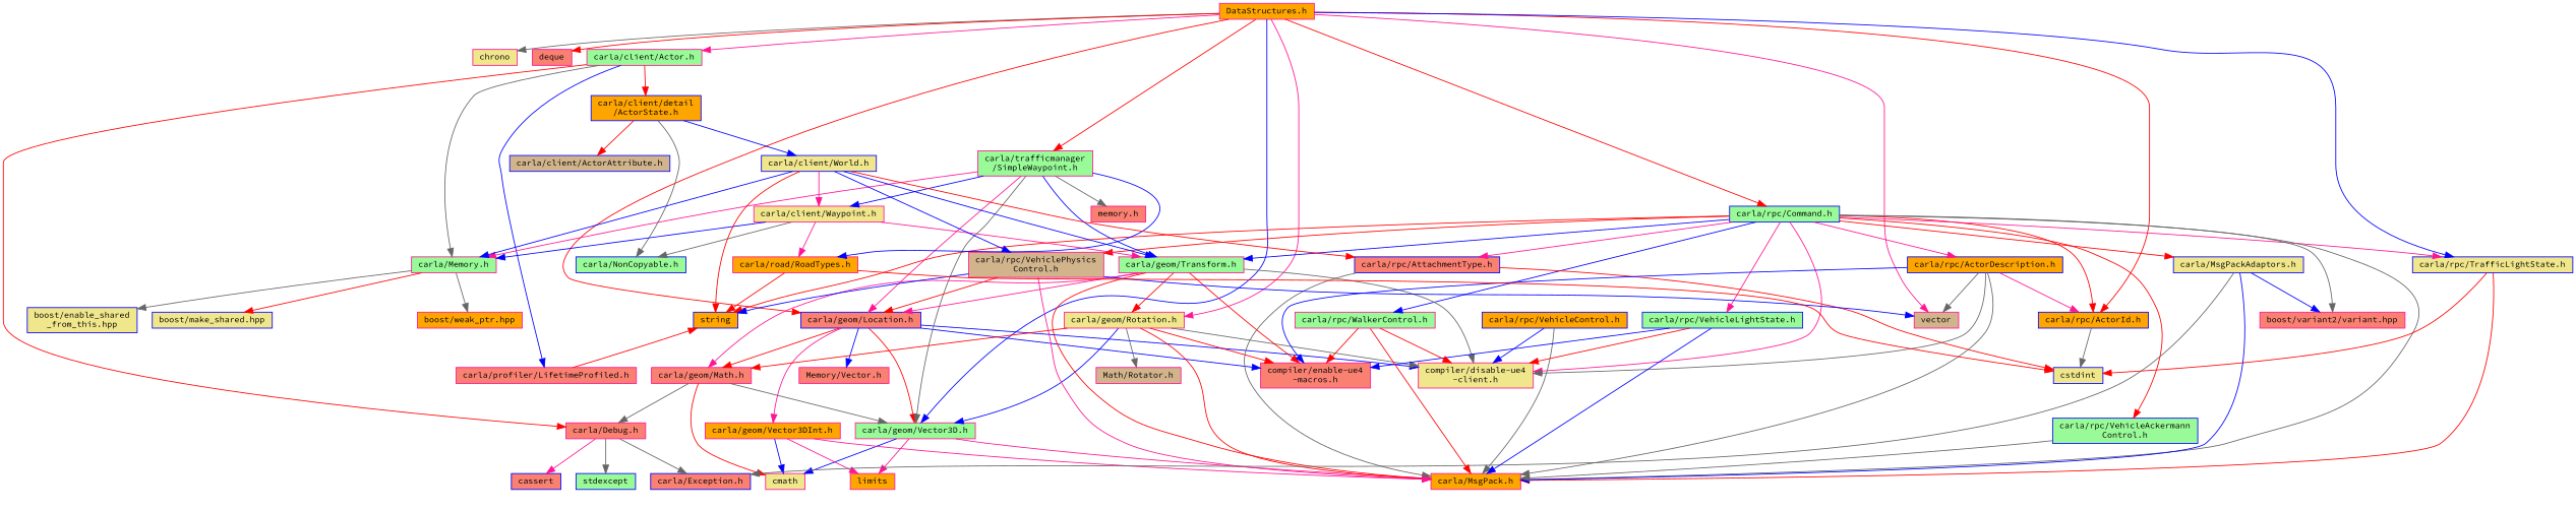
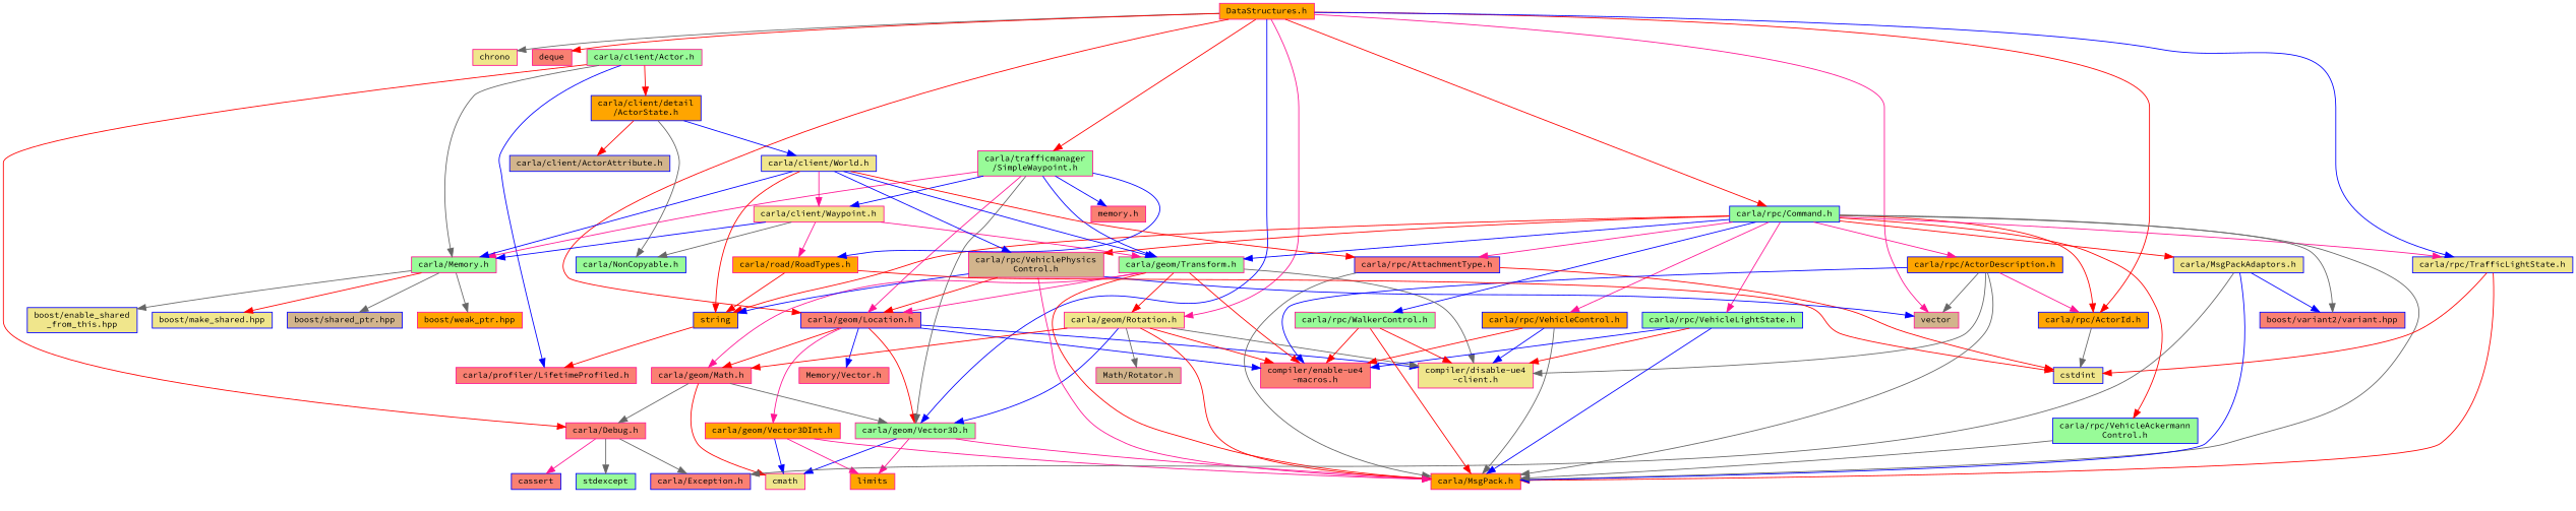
  digraph {
    fontname="Source Code Pro"
    node [color=deeppink fillcolor=salmon fontname="Source Code Pro" fontsize=10 shape=box style=filled]
    edge [color=red fontname="Source Code Pro" fontsize=10 labelfontname=Helvetica labelfontsize=10 style=solid]
    n1 [fillcolor=orange fontcolor=black height=0.2 label="DataStructures.h" width=0.4]
    n2 [fillcolor=khaki height=0.2 label=chrono width=0.4]
    n3 [height=0.2 label=deque width=0.4]
    n4 [fillcolor=tan height=0.2 label=vector width=0.4]
    n5 [fillcolor=palegreen height=0.2 label="carla/client/Actor.h" width=0.4]
    n6 [color=blue height=0.2 label="carla/geom/Location.h" width=0.4]
    n7 [fillcolor=palegreen height=0.2 label="carla/geom/Vector3D.h" width=0.4]
    n8 [fillcolor=khaki height=0.2 label="carla/geom/Rotation.h" width=0.4]
    n9 [color=blue fillcolor=orange height=0.2 label="carla/rpc/ActorId.h" width=0.4]
    n10 [color=blue fillcolor=palegreen height=0.2 label="carla/rpc/Command.h" width=0.4]
    n11 [color=blue fillcolor=khaki height=0.2 label="carla/rpc/TrafficLightState.h" width=0.4]
    n12 [fillcolor=palegreen height=0.2 label="carla/trafficmanager\l/SimpleWaypoint.h" width=0.4]
    n13 [height=0.2 label="carla/Debug.h" width=0.4]
    n14 [fillcolor=palegreen height=0.2 label="carla/Memory.h" width=0.4]
    n15 [color=blue fillcolor=orange height=0.2 label="carla/client/detail\l/ActorState.h" width=0.4]
    n16 [height=0.2 label="carla/profiler/LifetimeProfiled.h" width=0.4]
    n17 [height=0.2 label="carla/geom/Math.h" width=0.4]
    n18 [height=0.2 label="compiler/enable-ue4\l-macros.h" width=0.4]
    n19 [fillcolor=khaki height=0.2 label="compiler/disable-ue4\l-client.h" width=0.4]
    n20 [fillcolor=orange height=0.2 label="carla/geom/Vector3DInt.h" width=0.4]
    n21 [height=0.2 label="Memory/Vector.h" width=0.4]
    n22 [fillcolor=orange height=0.2 label="carla/MsgPack.h" width=0.4]
    n23 [fillcolor=khaki height=0.2 label=cmath width=0.4]
    n24 [fillcolor=orange height=0.2 label=limits width=0.4]
    n25 [fillcolor=tan height=0.2 label="Math/Rotator.h" width=0.4]
    n26 [color=blue fillcolor=khaki height=0.2 label=cstdint width=0.4]
    n27 [fillcolor=palegreen height=0.2 label="carla/geom/Transform.h" width=0.4]
    n28 [color=blue fillcolor=orange height=0.2 label=string width=0.4]
    n29 [color=blue height=0.2 label="carla/rpc/AttachmentType.h" width=0.4]
    n30 [fillcolor=tan height=0.2 label="carla/rpc/VehiclePhysics\lControl.h" width=0.4]
    n31 [color=blue fillcolor=khaki height=0.2 label="carla/MsgPackAdaptors.h" width=0.4]
-   n32 [height=0.2 label="boost/variant2/variant.hpp" width=0.4]
+   n32 [color=blue height=0.2 label="boost/variant2/variant.hpp" width=0.4]
    n33 [color=blue fillcolor=orange height=0.2 label="carla/rpc/ActorDescription.h" width=0.4]
    n34 [color=blue fillcolor=palegreen height=0.2 label="carla/rpc/VehicleAckermann\lControl.h" width=0.4]
    n35 [color=blue fillcolor=orange height=0.2 label="carla/rpc/VehicleControl.h" width=0.4]
    n36 [color=blue fillcolor=palegreen height=0.2 label="carla/rpc/VehicleLightState.h" width=0.4]
    n37 [fillcolor=palegreen height=0.2 label="carla/rpc/WalkerControl.h" width=0.4]
    n38 [fillcolor=khaki height=0.2 label="carla/client/Waypoint.h" width=0.4]
    n39 [fillcolor=orange height=0.2 label="carla/road/RoadTypes.h" width=0.4]
    n40 [height=0.2 label="memory.h" width=0.4]
    n41 [color=blue height=0.2 label="carla/Exception.h" width=0.4]
    n42 [color=blue fillcolor=palegreen height=0.2 label=stdexcept width=0.4]
    n43 [color=blue height=0.2 label=cassert width=0.4]
    n44 [color=blue fillcolor=khaki height=0.2 label="boost/enable_shared\l_from_this.hpp" width=0.4]
    n45 [color=blue fillcolor=khaki height=0.2 label="boost/make_shared.hpp" width=0.4]
+   n46 [color=blue fillcolor=tan height=0.2 label="boost/shared_ptr.hpp" width=0.4]
    n47 [fillcolor=orange height=0.2 label="boost/weak_ptr.hpp" width=0.4]
    n48 [color=blue fillcolor=palegreen height=0.2 label="carla/NonCopyable.h" width=0.4]
    n49 [color=blue fillcolor=khaki height=0.2 label="carla/client/World.h" width=0.4]
    n50 [color=blue fillcolor=tan height=0.2 label="carla/client/ActorAttribute.h" width=0.4]
    n1 -> n2 [color=gray40]
    n1 -> n3
    n1 -> n4 [color=deeppink]
-   n1 -> n5 [color=deeppink]
    n1 -> n6
    n1 -> n7 [color=blue]
    n1 -> n8 [color=deeppink]
    n1 -> n9
    n1 -> n10
    n1 -> n11 [color=blue]
    n1 -> n12
    n5 -> n13
    n5 -> n14 [color=gray40]
    n5 -> n15
    n5 -> n16 [color=blue]
    n6 -> n7
    n6 -> n17
    n6 -> n18 [color=blue]
    n6 -> n19 [color=blue]
    n6 -> n20 [color=deeppink]
    n6 -> n21 [color=blue]
    n7 -> n22 [color=deeppink]
    n7 -> n23 [color=blue]
    n7 -> n24 [color=deeppink]
    n8 -> n7 [color=blue]
    n8 -> n17
    n8 -> n18
    n8 -> n19 [color=gray40]
    n8 -> n22
    n8 -> n25 [color=gray40]
    n9 -> n26 [color=gray40]
    n10 -> n9
    n10 -> n11 [color=deeppink]
    n10 -> n22 [color=gray40]
    n10 -> n27 [color=blue]
    n10 -> n28
    n10 -> n29 [color=deeppink]
    n10 -> n30
    n10 -> n31
    n10 -> n32 [color=gray40]
    n10 -> n33 [color=deeppink]
    n10 -> n34
-   n10 -> n19 [color=deeppink]
+   n10 -> n35 [color=deeppink]
    n10 -> n36 [color=deeppink]
    n10 -> n37 [color=blue]
    n11 -> n22
    n11 -> n26
    n12 -> n6 [color=deeppink]
    n12 -> n7 [color=gray40]
    n12 -> n14 [color=deeppink]
    n12 -> n27 [color=blue]
    n12 -> n38 [color=blue]
    n12 -> n39 [color=blue]
-   n12 -> n40 [color=gray40]
+   n12 -> n40 [color=blue]
    n13 -> n41 [color=gray40]
    n13 -> n42 [color=gray40]
    n13 -> n43 [color=deeppink]
    n14 -> n44 [color=gray40]
    n14 -> n45
+   n14 -> n46 [color=gray40]
    n14 -> n47 [color=gray40]
    n15 -> n48 [color=gray40]
    n15 -> n49 [color=blue]
    n15 -> n50
-   n16 -> n28
+   n28 -> n16
    n17 -> n7 [color=gray40]
    n17 -> n13 [color=gray40]
    n17 -> n23
    n20 -> n22 [color=deeppink]
    n20 -> n23 [color=blue]
    n20 -> n24 [color=deeppink]
    n27 -> n6 [color=deeppink]
    n27 -> n8
    n27 -> n17 [color=deeppink]
    n27 -> n18
    n27 -> n19 [color=gray40]
    n27 -> n22
    n29 -> n22 [color=gray40]
    n29 -> n26
    n30 -> n4 [color=blue]
    n30 -> n6
    n30 -> n22 [color=deeppink]
    n30 -> n28 [color=blue]
    n31 -> n22 [color=blue]
    n31 -> n32 [color=blue]
    n31 -> n41 [color=gray40]
    n33 -> n4 [color=gray40]
    n33 -> n9 [color=deeppink]
    n33 -> n18 [color=blue]
    n33 -> n19 [color=gray40]
    n33 -> n22 [color=gray40]
    n34 -> n22 [color=gray40]
+   n35 -> n18
    n35 -> n19 [color=blue]
    n35 -> n22 [color=gray40]
    n36 -> n18 [color=blue]
    n36 -> n19
    n36 -> n22 [color=blue]
    n37 -> n18
    n37 -> n19
    n37 -> n22
    n38 -> n14 [color=blue]
    n38 -> n27 [color=deeppink]
    n38 -> n39 [color=deeppink]
    n38 -> n48 [color=gray40]
    n39 -> n26
    n39 -> n28
    n49 -> n14 [color=blue]
    n49 -> n27 [color=blue]
    n49 -> n28
    n49 -> n29
    n49 -> n30 [color=blue]
    n49 -> n38 [color=deeppink]
  }
